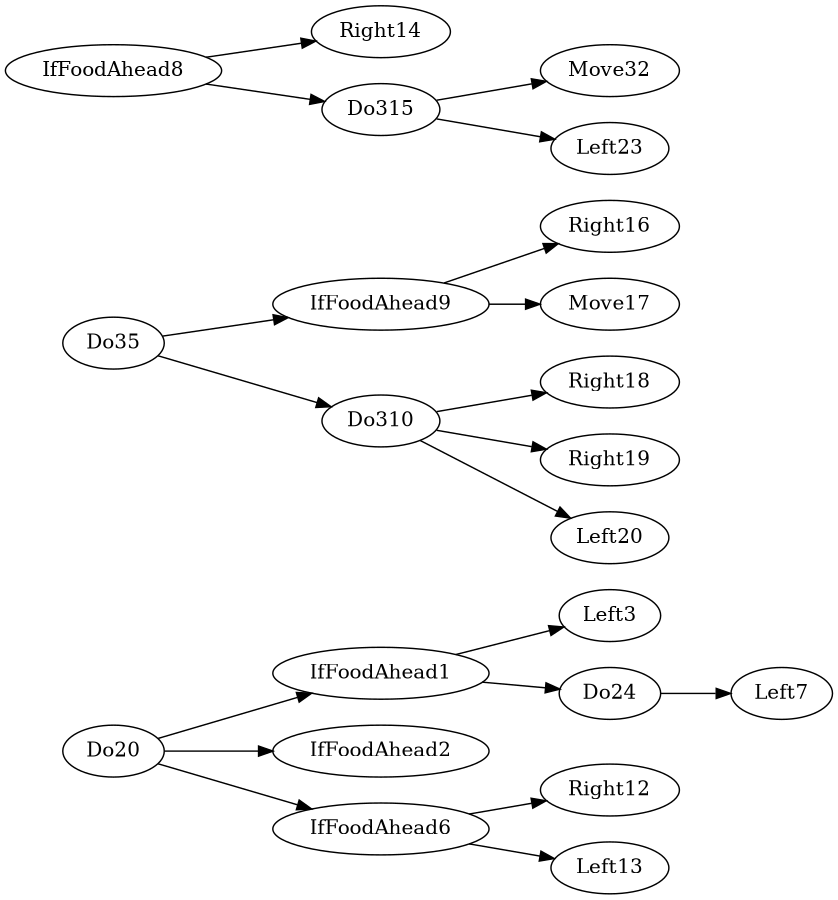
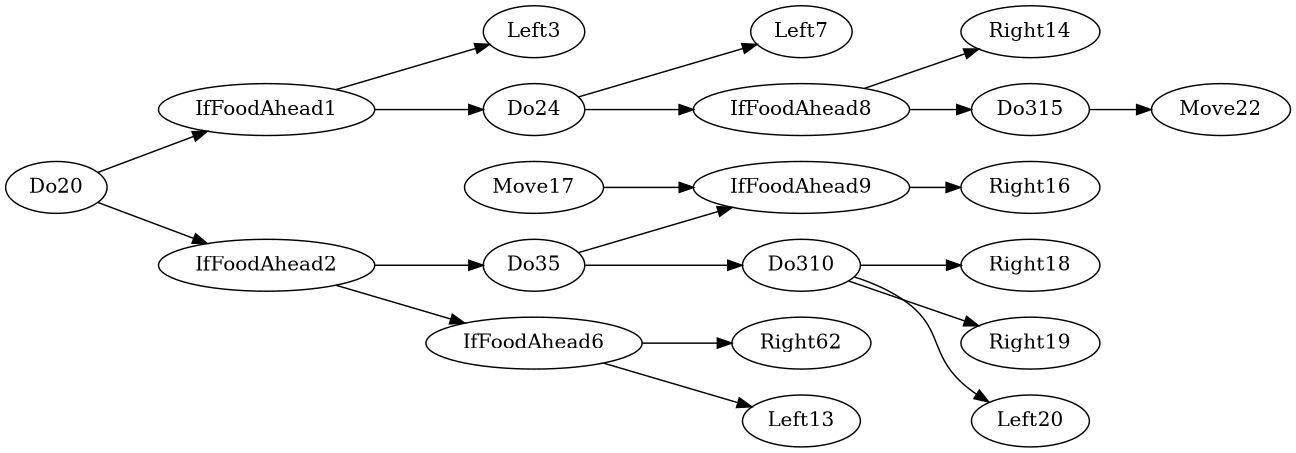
  digraph {
    rankdir=LR
    Do20
    IfFoodAhead1
    IfFoodAhead2
    Left3
    Do24
    Do35
    IfFoodAhead6
    Left7
    IfFoodAhead8
    IfFoodAhead9
    Do310
-   Right12
+   Right12 [label=Right62]
    Left13
    Right14
    Do315
    Right16
    Move17
    Right18
    Right19
    Left20
-   Move22 [label=Move32]
-   Left23
+   Move22
    Do20 -> IfFoodAhead1
    Do20 -> IfFoodAhead2
    IfFoodAhead1 -> Left3
    IfFoodAhead1 -> Do24
-   Do20 -> IfFoodAhead6
+   IfFoodAhead2 -> Do35
+   IfFoodAhead2 -> IfFoodAhead6
    Do24 -> Left7
+   Do24 -> IfFoodAhead8
    Do35 -> IfFoodAhead9
    Do35 -> Do310
    IfFoodAhead6 -> Right12
    IfFoodAhead6 -> Left13
    IfFoodAhead8 -> Right14
    IfFoodAhead8 -> Do315
    IfFoodAhead9 -> Right16
-   IfFoodAhead9 -> Move17
+   Move17 -> IfFoodAhead9
    Do310 -> Right18
    Do310 -> Right19
    Do310 -> Left20
    Do315 -> Move22
-   Do315 -> Left23
  }
